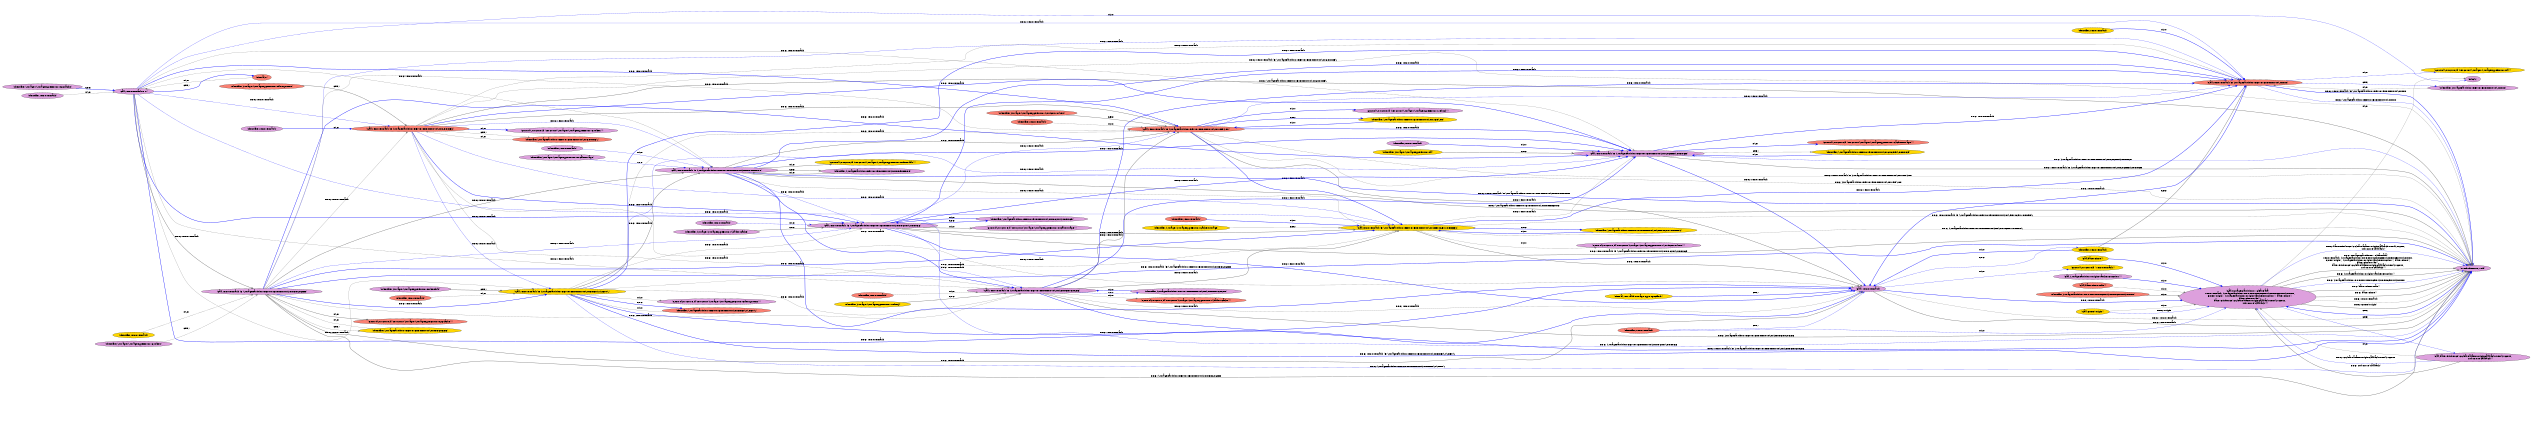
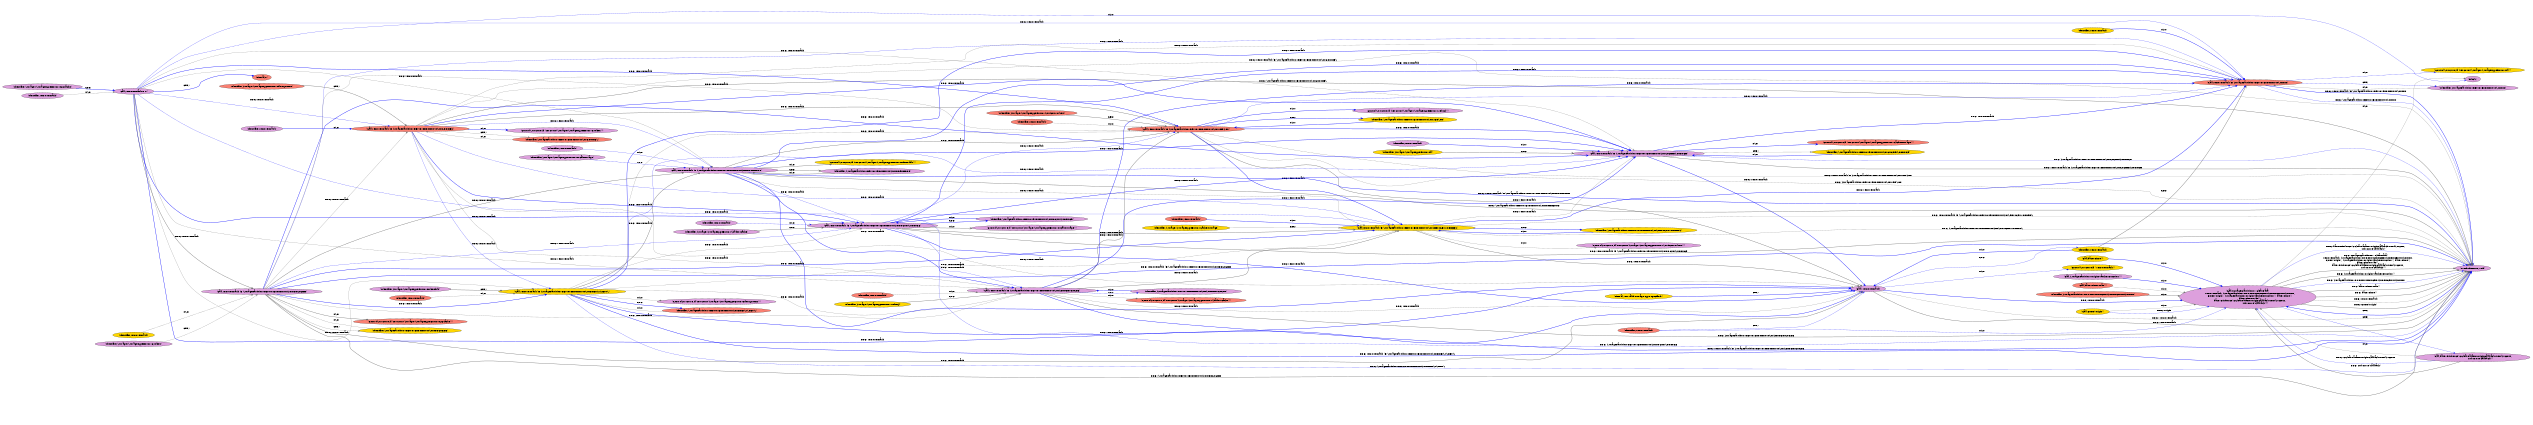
  digraph {
    rankdir=LR
    node [fillcolor=plum style=filled]
    edge [arrowhead=diamond color=blue style=bold]
    n1 [label="(Call,!remove_mask)"]
    n2 [label="(Call,storage_partition_->ClearData(\n      remove_mask, StoragePartition::QUOTA_MANAGED_STORAGE_MASK_ALL,\n      GURL(origin), StoragePartition::OriginMatcherFunction(), base::Time(),\n      base::Time::Max(),\n      base::BindOnce(&ClearDataForOriginCallback::sendSuccess,\n                     std::move(callback))))"]
    n3 [label="(MethodReturn,void)"]
    n4 [fillcolor=gold label="(Identifier,remove_mask)"]
    n5 [fillcolor=gold label="(ControlStructure,if (!remove_mask))"]
    n6 [label="(Block,)"]
    n7 [label="(Call,base::BindOnce(&ClearDataForOriginCallback::sendSuccess,\n                     std::move(callback)))"]
    n8 [fillcolor=salmon label="(Call,remove_mask |= StoragePartition::REMOVE_DATA_MASK_ALL)"]
    n9 [label="(Call,remove_mask |= StoragePartition::REMOVE_DATA_MASK_CACHE_STORAGE)"]
    n10 [fillcolor=salmon label="(ControlStructure,if (set.count(Storage::StorageTypeEnum::Cache_storage)))"]
    n11 [fillcolor=gold label="(Identifier,StoragePartition::REMOVE_DATA_MASK_CACHE_STORAGE)"]
    n12 [fillcolor=gold label="(ControlStructure,if (set.count(Storage::StorageTypeEnum::All)))"]
    n13 [label="(Identifier,StoragePartition::REMOVE_DATA_MASK_ALL)"]
    n14 [fillcolor=gold label="(Call,remove_mask |= StoragePartition::REMOVE_DATA_MASK_SERVICE_WORKERS)"]
    n15 [label="(ControlStructure,if (set.count(Storage::StorageTypeEnum::Service_workers)))"]
    n16 [fillcolor=gold label="(Identifier,StoragePartition::REMOVE_DATA_MASK_SERVICE_WORKERS)"]
    n17 [fillcolor=gold label="(Call,remove_mask |= StoragePartition::REMOVE_DATA_MASK_FILE_SYSTEMS)"]
    n18 [fillcolor=salmon label="(Call,remove_mask |= StoragePartition::REMOVE_DATA_MASK_WEBSQL)"]
    n19 [label="(Call,remove_mask |= StoragePartition::REMOVE_DATA_MASK_LOCAL_STORAGE)"]
    n20 [label="(Call,remove_mask |= StoragePartition::REMOVE_DATA_MASK_INDEXEDDB)"]
    n21 [label="(Call,remove_mask |= StoragePartition::REMOVE_DATA_MASK_SHADER_CACHE)"]
    n22 [label="(ControlStructure,if (set.count(Storage::StorageTypeEnum::File_systems)))"]
    n23 [fillcolor=salmon label="(Identifier,StoragePartition::REMOVE_DATA_MASK_FILE_SYSTEMS)"]
    n24 [label="(ControlStructure,if (set.count(Storage::StorageTypeEnum::Websql)))"]
    n25 [fillcolor=gold label="(Identifier,StoragePartition::REMOVE_DATA_MASK_WEBSQL)"]
    n26 [label="(Identifier,StoragePartition::REMOVE_DATA_MASK_LOCAL_STORAGE)"]
    n27 [label="(ControlStructure,if (set.count(Storage::StorageTypeEnum::Local_storage)))"]
    n28 [fillcolor=gold label="(ControlStructure,if (set.count(Storage::StorageTypeEnum::Indexeddb)))"]
    n29 [label="(Identifier,StoragePartition::REMOVE_DATA_MASK_INDEXEDDB)"]
    n30 [label="(Identifier,StoragePartition::REMOVE_DATA_MASK_SHADER_CACHE)"]
    n31 [fillcolor=salmon label="(ControlStructure,if (set.count(Storage::StorageTypeEnum::Shader_cache)))"]
    n32 [fillcolor=salmon label="(Call,remove_mask |= StoragePartition::REMOVE_DATA_MASK_COOKIES)"]
    n33 [label="(ControlStructure,if (set.count(Storage::StorageTypeEnum::Cookies)))"]
    n34 [fillcolor=salmon label="(Identifier,StoragePartition::REMOVE_DATA_MASK_COOKIES)"]
    n35 [label="(Call,remove_mask |= StoragePartition::REMOVE_DATA_MASK_APPCACHE)"]
    n36 [fillcolor=salmon label="(ControlStructure,if (set.count(Storage::StorageTypeEnum::Appcache)))"]
    n37 [fillcolor=gold label="(Identifier,StoragePartition::REMOVE_DATA_MASK_APPCACHE)"]
    n38 [label="(Call,remove_mask = 0)"]
    n39 [fillcolor=salmon label="(Literal,0)"]
    n40 [fillcolor=salmon label="(Identifier,Storage::StorageTypeEnum::Service_workers)"]
    n41 [label="(Identifier,remove_mask)"]
    n42 [label="(Identifier,Storage::StorageTypeEnum::Local_storage)"]
    n43 [fillcolor=salmon label="(Identifier,remove_mask)"]
    n44 [fillcolor=salmon label="(Identifier,StoragePartition::QUOTA_MANAGED_STORAGE_MASK_ALL)"]
    n45 [fillcolor=salmon label="(Identifier,Storage::StorageTypeEnum::File_systems)"]
    n46 [fillcolor=gold label="(Identifier,Storage::StorageTypeEnum::All)"]
    n47 [fillcolor=salmon label="(Identifier,remove_mask)"]
    n48 [fillcolor=gold label="(Identifier,Storage::StorageTypeEnum::Websql)"]
    n49 [fillcolor=salmon label="(Identifier,remove_mask)"]
    n50 [fillcolor=gold label="(Identifier,Storage::StorageTypeEnum::Cache_storage)"]
    n51 [fillcolor=gold label="(Call,GURL(origin))"]
    n52 [label="(Identifier,Storage::StorageTypeEnum::Indexeddb)"]
    n53 [label="(Identifier,Storage::StorageTypeEnum::Appcache)"]
    n54 [fillcolor=salmon label="(Identifier,remove_mask)"]
    n55 [label="(Identifier,remove_mask)"]
    n56 [fillcolor=salmon label="(Identifier,remove_mask)"]
    n57 [label="(Identifier,Storage::StorageTypeEnum::Shader_cache)"]
    n58 [label="(Identifier,remove_mask)"]
    n59 [fillcolor=gold label="(Identifier,remove_mask)"]
    n60 [fillcolor=gold label="(Literal,\"No valid storage type specified\")"]
    n61 [fillcolor=gold label="(Call,base::Time())"]
    n62 [label="(Call,StoragePartition::OriginMatcherFunction())"]
-   n63 [fillcolor=salmon label="(Call,base::Time::File())"]
+   n63 [fillcolor=salmon label="(Call,base::Time::Max())"]
    n64 [label="(Identifier,Storage::StorageTypeEnum::Cookies)"]
    n65 [fillcolor=gold label="(Identifier,remove_mask)"]
    n66 [label="(Identifier,remove_mask)"]
    n67 [label="(Identifier,remove_mask)"]
    n1 -> n2 [label="DDG: remove_mask"]
    n1 -> n3 [color=gray40 label="DDG: !remove_mask" style=solid]
    n1 -> n3 [color=gray40 label="DDG: remove_mask"]
    n1 -> n4 [arrowhead=vee label="CFG: " style=solid]
    n1 -> n5 [label="AST: " style=solid]
    n2 -> n3 [arrowhead=vee label="DDG: base::BindOnce(&ClearDataForOriginCallback::sendSuccess,\n                     std::move(callback))" style=solid]
    n2 -> n3 [color=gray40 label="DDG: storage_partition_->ClearData(\n      remove_mask, StoragePartition::QUOTA_MANAGED_STORAGE_MASK_ALL,\n      GURL(origin), StoragePartition::OriginMatcherFunction(), base::Time(),\n      base::Time::Max(),\n      base::BindOnce(&ClearDataForOriginCallback::sendSuccess,\n                     std::move(callback)))"]
    n2 -> n3 [color=gray40 label="DDG: StoragePartition::OriginMatcherFunction()"]
    n2 -> n3 [label="DDG: StoragePartition::QUOTA_MANAGED_STORAGE_MASK_ALL" style=solid]
    n2 -> n3 [arrowhead=vee color=gray40 label="DDG: base::Time::Max()"]
    n2 -> n3 [arrowhead=vee color=gray40 label="DDG: base::Time()"]
    n2 -> n3 [color=gray40 label="DDG: remove_mask" style=solid]
    n2 -> n3 [color=gray40 label="DDG: GURL(origin)"]
    n2 -> n6 [color=gray40 label="AST: " style=solid]
    n2 -> n7 [arrowhead=vee label="CFG: " style=solid]
    n3 -> n2 [arrowhead=vee label="CFG: "]
    n4 -> n1 [arrowhead=vee label="AST: "]
    n4 -> n8 [arrowhead=vee color=gray40 label="CFG: "]
    n7 -> n2 [color=gray40 label="AST: " style=solid]
    n7 -> n2 [arrowhead=vee label="DDG: &ClearDataForOriginCallback::sendSuccess" style=solid]
    n7 -> n2 [color=gray40 label="DDG: std::move(callback)"]
-   n8 -> n1 [label="DDG: remove_mask"]
    n8 -> n3 [arrowhead=vee label="DDG: remove_mask |= StoragePartition::REMOVE_DATA_MASK_ALL"]
    n8 -> n3 [arrowhead=vee label="DDG: StoragePartition::REMOVE_DATA_MASK_ALL" style=solid]
    n8 -> n12 [arrowhead=vee label="AST: " style=solid]
    n8 -> n13 [label="CFG: " style=solid]
    n9 -> n1 [arrowhead=vee label="DDG: remove_mask"]
    n9 -> n3 [arrowhead=vee label="DDG: StoragePartition::REMOVE_DATA_MASK_CACHE_STORAGE" style=solid]
    n9 -> n3 [color=gray40 label="DDG: remove_mask |= StoragePartition::REMOVE_DATA_MASK_CACHE_STORAGE"]
    n9 -> n8 [label="DDG: remove_mask"]
    n9 -> n10 [arrowhead=vee label="AST: "]
    n9 -> n11 [arrowhead=vee color=gray40 label="CFG: " style=solid]
    n11 -> n9 [arrowhead=vee label="AST: "]
    n13 -> n8 [color=gray40 label="AST: " style=solid]
    n14 -> n1 [color=gray40 label="DDG: remove_mask"]
    n14 -> n3 [arrowhead=vee color=gray40 label="DDG: remove_mask |= StoragePartition::REMOVE_DATA_MASK_SERVICE_WORKERS" style=solid]
    n14 -> n3 [color=gray40 label="DDG: StoragePartition::REMOVE_DATA_MASK_SERVICE_WORKERS" style=solid]
    n14 -> n8 [label="DDG: remove_mask"]
    n14 -> n9 [arrowhead=vee color=gray40 label="DDG: remove_mask" style=solid]
    n14 -> n15 [color=gray40 label="AST: " style=solid]
    n14 -> n16 [label="CFG: "]
    n16 -> n14 [label="AST: "]
    n17 -> n1 [arrowhead=vee label="DDG: remove_mask"]
    n17 -> n3 [arrowhead=vee label="DDG: remove_mask |= StoragePartition::REMOVE_DATA_MASK_FILE_SYSTEMS"]
    n17 -> n3 [label="DDG: StoragePartition::REMOVE_DATA_MASK_FILE_SYSTEMS" style=solid]
    n17 -> n8 [label="DDG: remove_mask"]
    n17 -> n9 [label="DDG: remove_mask" style=solid]
    n17 -> n14 [arrowhead=vee color=gray40 label="DDG: remove_mask" style=solid]
    n17 -> n18 [arrowhead=vee color=gray40 label="DDG: remove_mask" style=solid]
    n17 -> n19 [color=gray40 label="DDG: remove_mask" style=solid]
    n17 -> n20 [color=gray40 label="DDG: remove_mask"]
    n17 -> n21 [color=gray40 label="DDG: remove_mask" style=solid]
    n17 -> n22 [color=gray40 label="AST: " style=solid]
    n17 -> n23 [label="CFG: "]
    n18 -> n1 [color=gray40 label="DDG: remove_mask"]
    n18 -> n3 [color=gray40 label="DDG: remove_mask |= StoragePartition::REMOVE_DATA_MASK_WEBSQL" style=solid]
    n18 -> n3 [arrowhead=vee color=gray40 label="DDG: StoragePartition::REMOVE_DATA_MASK_WEBSQL" style=solid]
    n18 -> n8 [label="DDG: remove_mask" style=solid]
    n18 -> n9 [arrowhead=vee label="DDG: remove_mask"]
    n18 -> n14 [arrowhead=vee label="DDG: remove_mask"]
    n18 -> n24 [label="AST: "]
    n18 -> n25 [arrowhead=vee label="CFG: "]
    n19 -> n1 [label="DDG: remove_mask"]
    n19 -> n3 [color=gray40 label="DDG: remove_mask |= StoragePartition::REMOVE_DATA_MASK_LOCAL_STORAGE"]
    n19 -> n3 [label="DDG: StoragePartition::REMOVE_DATA_MASK_LOCAL_STORAGE" style=solid]
    n19 -> n8 [arrowhead=vee label="DDG: remove_mask"]
    n19 -> n9 [label="DDG: remove_mask"]
    n19 -> n14 [arrowhead=vee color=gray40 label="DDG: remove_mask"]
    n19 -> n18 [label="DDG: remove_mask" style=solid]
    n19 -> n21 [label="DDG: remove_mask" style=solid]
    n19 -> n26 [arrowhead=vee label="CFG: "]
    n19 -> n27 [arrowhead=vee color=gray40 label="AST: "]
    n20 -> n1 [label="DDG: remove_mask"]
    n20 -> n3 [label="DDG: remove_mask |= StoragePartition::REMOVE_DATA_MASK_INDEXEDDB"]
    n20 -> n3 [arrowhead=vee color=gray40 label="DDG: StoragePartition::REMOVE_DATA_MASK_INDEXEDDB"]
    n20 -> n8 [arrowhead=vee label="DDG: remove_mask"]
    n20 -> n9 [label="DDG: remove_mask"]
    n20 -> n14 [color=gray40 label="DDG: remove_mask" style=solid]
    n20 -> n18 [arrowhead=vee color=gray40 label="DDG: remove_mask"]
    n20 -> n19 [arrowhead=vee label="DDG: remove_mask" style=solid]
    n20 -> n21 [arrowhead=vee label="DDG: remove_mask"]
    n20 -> n28 [color=gray40 label="AST: "]
    n20 -> n29 [arrowhead=vee color=gray40 label="CFG: "]
    n21 -> n1 [color=gray40 label="DDG: remove_mask" style=solid]
    n21 -> n3 [arrowhead=vee color=gray40 label="DDG: StoragePartition::REMOVE_DATA_MASK_SHADER_CACHE"]
    n21 -> n3 [arrowhead=vee label="DDG: remove_mask |= StoragePartition::REMOVE_DATA_MASK_SHADER_CACHE"]
    n21 -> n8 [arrowhead=vee label="DDG: remove_mask"]
    n21 -> n9 [arrowhead=vee label="DDG: remove_mask"]
    n21 -> n14 [color=gray40 label="DDG: remove_mask"]
    n21 -> n18 [color=gray40 label="DDG: remove_mask"]
    n21 -> n30 [label="CFG: " style=solid]
    n21 -> n31 [color=gray40 label="AST: " style=solid]
    n23 -> n17 [color=gray40 label="AST: " style=solid]
    n25 -> n18 [arrowhead=vee label="AST: "]
    n26 -> n19 [arrowhead=vee label="AST: "]
    n29 -> n20 [color=gray40 label="AST: "]
    n30 -> n21 [label="AST: "]
    n32 -> n1 [color=gray40 label="DDG: remove_mask" style=solid]
    n32 -> n3 [arrowhead=vee color=gray40 label="DDG: remove_mask |= StoragePartition::REMOVE_DATA_MASK_COOKIES" style=solid]
    n32 -> n3 [arrowhead=vee color=gray40 label="DDG: StoragePartition::REMOVE_DATA_MASK_COOKIES"]
    n32 -> n8 [arrowhead=vee color=gray40 label="DDG: remove_mask" style=solid]
    n32 -> n9 [arrowhead=vee label="DDG: remove_mask"]
    n32 -> n14 [arrowhead=vee label="DDG: remove_mask" style=solid]
    n32 -> n17 [label="DDG: remove_mask" style=solid]
    n32 -> n18 [arrowhead=vee color=gray40 label="DDG: remove_mask"]
    n32 -> n19 [arrowhead=vee label="DDG: remove_mask"]
    n32 -> n20 [label="DDG: remove_mask" style=solid]
    n32 -> n21 [color=gray40 label="DDG: remove_mask" style=solid]
    n32 -> n33 [arrowhead=vee label="AST: "]
    n32 -> n34 [arrowhead=vee color=gray40 label="CFG: " style=solid]
    n34 -> n32 [arrowhead=vee color=gray40 label="AST: " style=solid]
    n35 -> n1 [color=gray40 label="DDG: remove_mask"]
    n35 -> n3 [label="DDG: remove_mask |= StoragePartition::REMOVE_DATA_MASK_APPCACHE"]
    n35 -> n3 [color=gray40 label="DDG: StoragePartition::REMOVE_DATA_MASK_APPCACHE"]
    n35 -> n8 [label="DDG: remove_mask" style=solid]
    n35 -> n9 [arrowhead=vee label="DDG: remove_mask"]
    n35 -> n14 [label="DDG: remove_mask"]
    n35 -> n17 [arrowhead=vee label="DDG: remove_mask"]
    n35 -> n18 [color=gray40 label="DDG: remove_mask" style=solid]
    n35 -> n19 [arrowhead=vee label="DDG: remove_mask" style=solid]
    n35 -> n20 [color=gray40 label="DDG: remove_mask"]
    n35 -> n21 [arrowhead=vee color=gray40 label="DDG: remove_mask" style=solid]
    n35 -> n32 [color=gray40 label="DDG: remove_mask" style=solid]
    n35 -> n36 [color=gray40 label="AST: "]
    n35 -> n37 [color=gray40 label="CFG: " style=solid]
    n37 -> n35 [arrowhead=vee color=gray40 label="AST: " style=solid]
    n38 -> n1 [arrowhead=vee label="DDG: remove_mask"]
    n38 -> n6 [arrowhead=vee label="AST: " style=solid]
    n38 -> n8 [label="DDG: remove_mask" style=solid]
    n38 -> n9 [arrowhead=vee color=gray40 label="DDG: remove_mask" style=solid]
    n38 -> n14 [arrowhead=vee label="DDG: remove_mask" style=solid]
    n38 -> n17 [color=gray40 label="DDG: remove_mask" style=solid]
    n38 -> n18 [label="DDG: remove_mask"]
    n38 -> n19 [arrowhead=vee label="DDG: remove_mask"]
    n38 -> n20 [color=gray40 label="DDG: remove_mask" style=solid]
    n38 -> n21 [color=gray40 label="DDG: remove_mask" style=solid]
    n38 -> n32 [arrowhead=vee label="DDG: remove_mask" style=solid]
    n38 -> n35 [color=gray40 label="DDG: remove_mask"]
    n38 -> n39 [label="CFG: "]
-   n39 -> n38 [color=gray40 label="AST: " style=solid]
    n40 -> n18 [arrowhead=vee color=gray40 label="CFG: "]
    n41 -> n20 [label="AST: " style=solid]
    n42 -> n20 [label="CFG: " style=solid]
    n43 -> n21 [color=gray40 label="AST: " style=solid]
    n44 -> n2 [color=gray40 label="AST: "]
    n45 -> n32 [color=gray40 label="CFG: "]
    n46 -> n9 [arrowhead=vee color=gray40 label="CFG: "]
    n47 -> n14 [arrowhead=vee label="AST: "]
    n48 -> n21 [color=gray40 label="CFG: "]
    n49 -> n1 [arrowhead=vee label="CFG: " style=solid]
    n49 -> n2 [arrowhead=vee label="AST: " style=solid]
    n50 -> n14 [arrowhead=vee color=gray40 label="CFG: " style=solid]
    n51 -> n2 [color=gray40 label="AST: " style=solid]
    n51 -> n2 [arrowhead=vee label="DDG: origin" style=solid]
    n52 -> n17 [color=gray40 label="CFG: "]
    n53 -> n38 [label="CFG: "]
    n54 -> n17 [color=gray40 label="AST: " style=solid]
    n55 -> n9 [label="AST: "]
    n56 -> n18 [arrowhead=vee color=gray40 label="AST: " style=solid]
    n57 -> n19 [arrowhead=vee color=gray40 label="CFG: "]
    n58 -> n38 [arrowhead=vee color=gray40 label="AST: " style=solid]
    n59 -> n8 [label="AST: "]
    n60 -> n1 [arrowhead=vee label="CFG: "]
    n61 -> n2 [label="AST: "]
    n62 -> n2 [label="AST: "]
    n63 -> n2 [color=gray40 label="AST: " style=solid]
    n64 -> n35 [arrowhead=vee color=gray40 label="CFG: " style=solid]
    n65 -> n35 [color=gray40 label="AST: " style=solid]
    n66 -> n19 [arrowhead=vee label="AST: " style=solid]
    n67 -> n32 [label="AST: "]
  }
